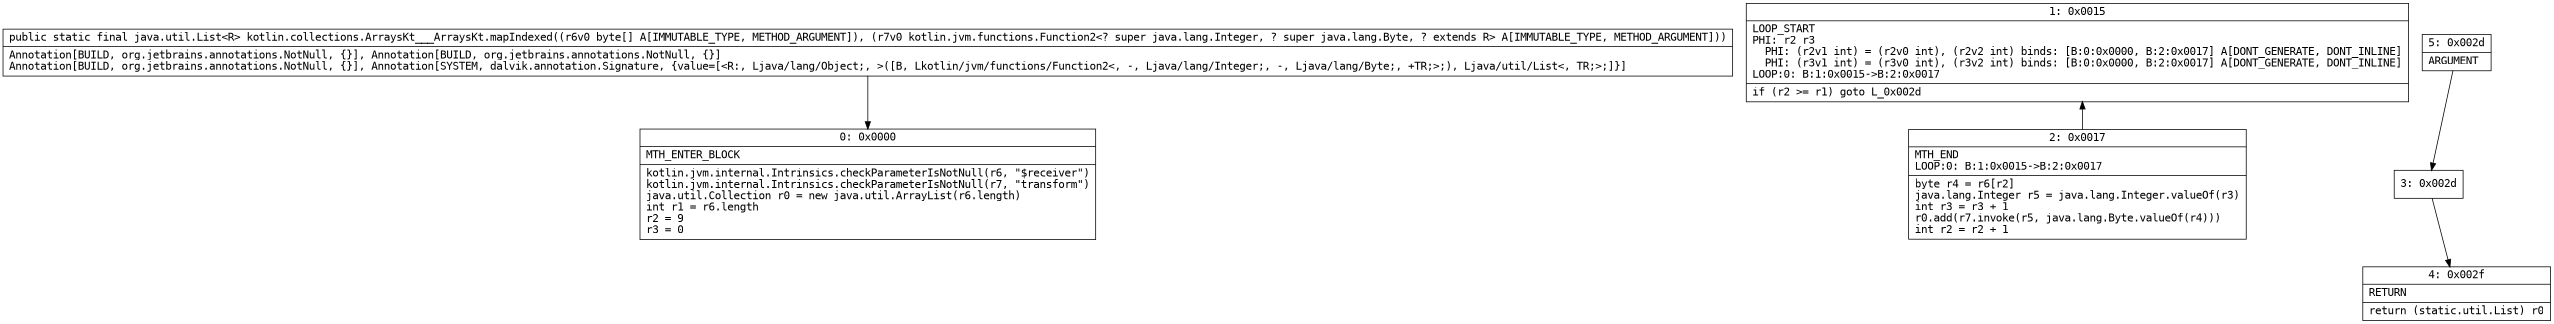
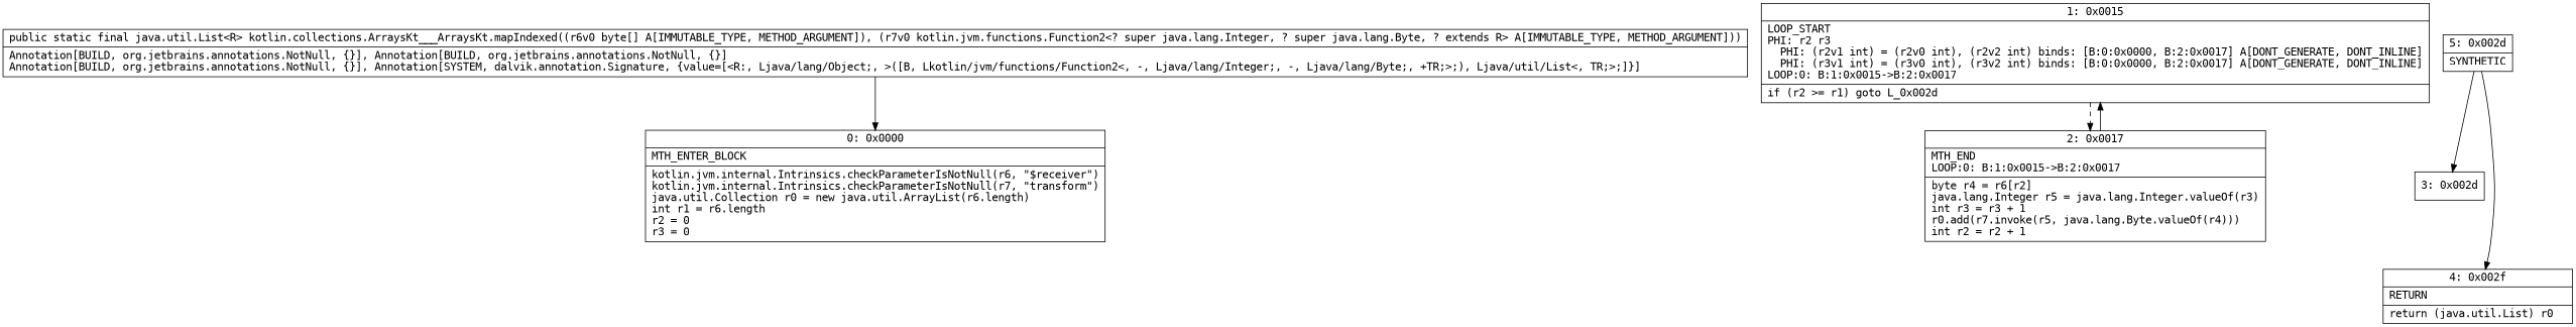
  digraph {
    fontname="DejaVu Sans Mono"
    node [fontname="DejaVu Sans Mono" shape=record]
    edge [fontname="DejaVu Sans Mono"]
-   n1 [label="{0\:\ 0x0000|MTH_ENTER_BLOCK\l|kotlin.jvm.internal.Intrinsics.checkParameterIsNotNull(r6, \"$receiver\")\lkotlin.jvm.internal.Intrinsics.checkParameterIsNotNull(r7, \"transform\")\ljava.util.Collection r0 = new java.util.ArrayList(r6.length)\lint r1 = r6.length\lr2 = 9\lr3 = 0\l}"]
+   n1 [label="{0\:\ 0x0000|MTH_ENTER_BLOCK\l|kotlin.jvm.internal.Intrinsics.checkParameterIsNotNull(r6, \"$receiver\")\lkotlin.jvm.internal.Intrinsics.checkParameterIsNotNull(r7, \"transform\")\ljava.util.Collection r0 = new java.util.ArrayList(r6.length)\lint r1 = r6.length\lr2 = 0\lr3 = 0\l}"]
    n2 [label="{1\:\ 0x0015|LOOP_START\lPHI: r2 r3 \l  PHI: (r2v1 int) = (r2v0 int), (r2v2 int) binds: [B:0:0x0000, B:2:0x0017] A[DONT_GENERATE, DONT_INLINE]\l  PHI: (r3v1 int) = (r3v0 int), (r3v2 int) binds: [B:0:0x0000, B:2:0x0017] A[DONT_GENERATE, DONT_INLINE]\lLOOP:0: B:1:0x0015\-\>B:2:0x0017\l|if (r2 \>= r1) goto L_0x002d\l}"]
    n3 [label="{2\:\ 0x0017|MTH_END\lLOOP:0: B:1:0x0015\-\>B:2:0x0017\l|byte r4 = r6[r2]\ljava.lang.Integer r5 = java.lang.Integer.valueOf(r3)\lint r3 = r3 + 1\lr0.add(r7.invoke(r5, java.lang.Byte.valueOf(r4)))\lint r2 = r2 + 1\l}"]
-   n4 [label="{5\:\ 0x002d|ARGUMENT\l}"]
+   n4 [label="{5\:\ 0x002d|SYNTHETIC\l}"]
    n5 [label="{3\:\ 0x002d}"]
-   n6 [label="{4\:\ 0x002f|RETURN\l|return (static.util.List) r0\l}"]
+   n6 [label="{4\:\ 0x002f|RETURN\l|return (java.util.List) r0\l}"]
    n7 [label="{public static final java.util.List\<R\> kotlin.collections.ArraysKt___ArraysKt.mapIndexed((r6v0 byte[] A[IMMUTABLE_TYPE, METHOD_ARGUMENT]), (r7v0 kotlin.jvm.functions.Function2\<? super java.lang.Integer, ? super java.lang.Byte, ? extends R\> A[IMMUTABLE_TYPE, METHOD_ARGUMENT]))  | Annotation[BUILD, org.jetbrains.annotations.NotNull, \{\}], Annotation[BUILD, org.jetbrains.annotations.NotNull, \{\}]\lAnnotation[BUILD, org.jetbrains.annotations.NotNull, \{\}], Annotation[SYSTEM, dalvik.annotation.Signature, \{value=[\<R:, Ljava\/lang\/Object;, \>([B, Lkotlin\/jvm\/functions\/Function2\<, \-, Ljava\/lang\/Integer;, \-, Ljava\/lang\/Byte;, +TR;\>;), Ljava\/util\/List\<, TR;\>;]\}]\l}"]
+   n2 -> n3 [style=dashed]
    n3 -> n2
    n4 -> n5
-   n5 -> n6
+   n4 -> n6
    n7 -> n1
  }
